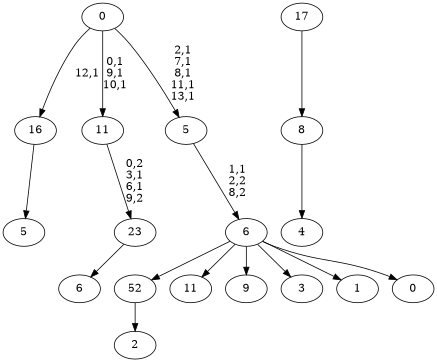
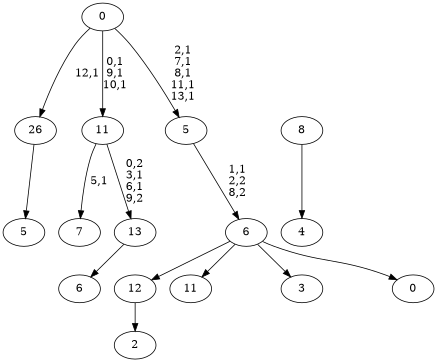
  digraph {
-   n1 [label=52]
+   n1 [label=12]
    n2 [label=2]
    n3 [label=11]
-   n4 [label=9]
    n5 [label=8]
    n6 [label=4]
+   n7 [label=7]
    n8 [label=6]
    n9 [label=5]
-   17
-   16
+   16 [label=26]
    n12 [label=3]
-   13 [label=23]
+   13
    11
-   n15 [label=1]
    n16 [label=0]
    6
    5
    0
    n1 -> n2
    n5 -> n6
-   17 -> n5
    16 -> n9
    13 -> n8
+   11 -> n7 [label="5,1"]
    11 -> 13 [label="0,2\n3,1\n6,1\n9,2"]
    6 -> n1
    6 -> n3
-   6 -> n4
    6 -> n12
-   6 -> n15
    6 -> n16
    5 -> 6 [label="1,1\n2,2\n8,2"]
    0 -> 16 [label="12,1"]
    0 -> 11 [label="0,1\n9,1\n10,1"]
    0 -> 5 [label="2,1\n7,1\n8,1\n11,1\n13,1"]
  }
